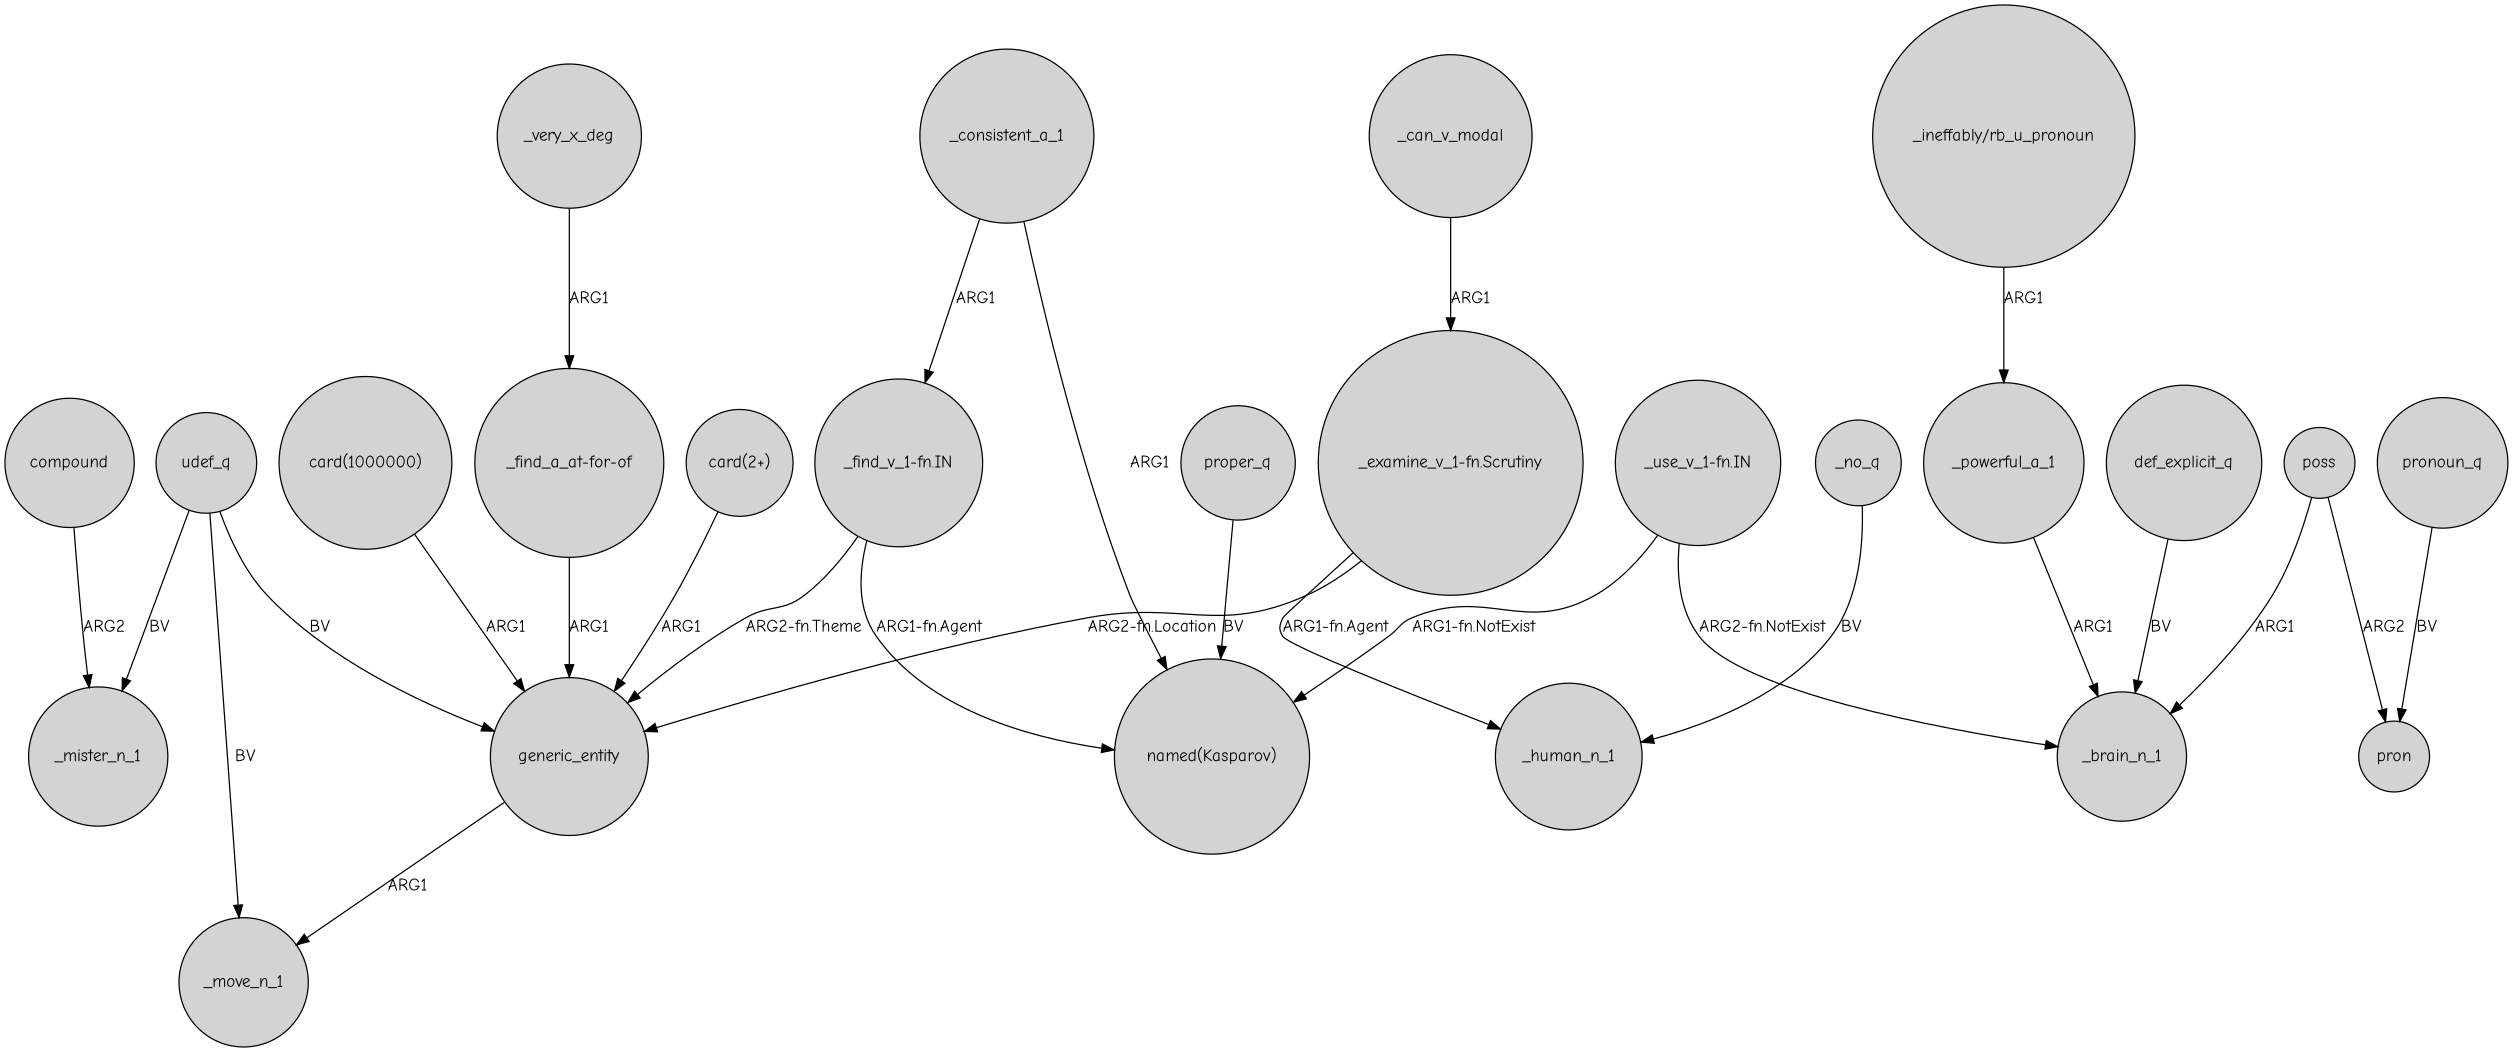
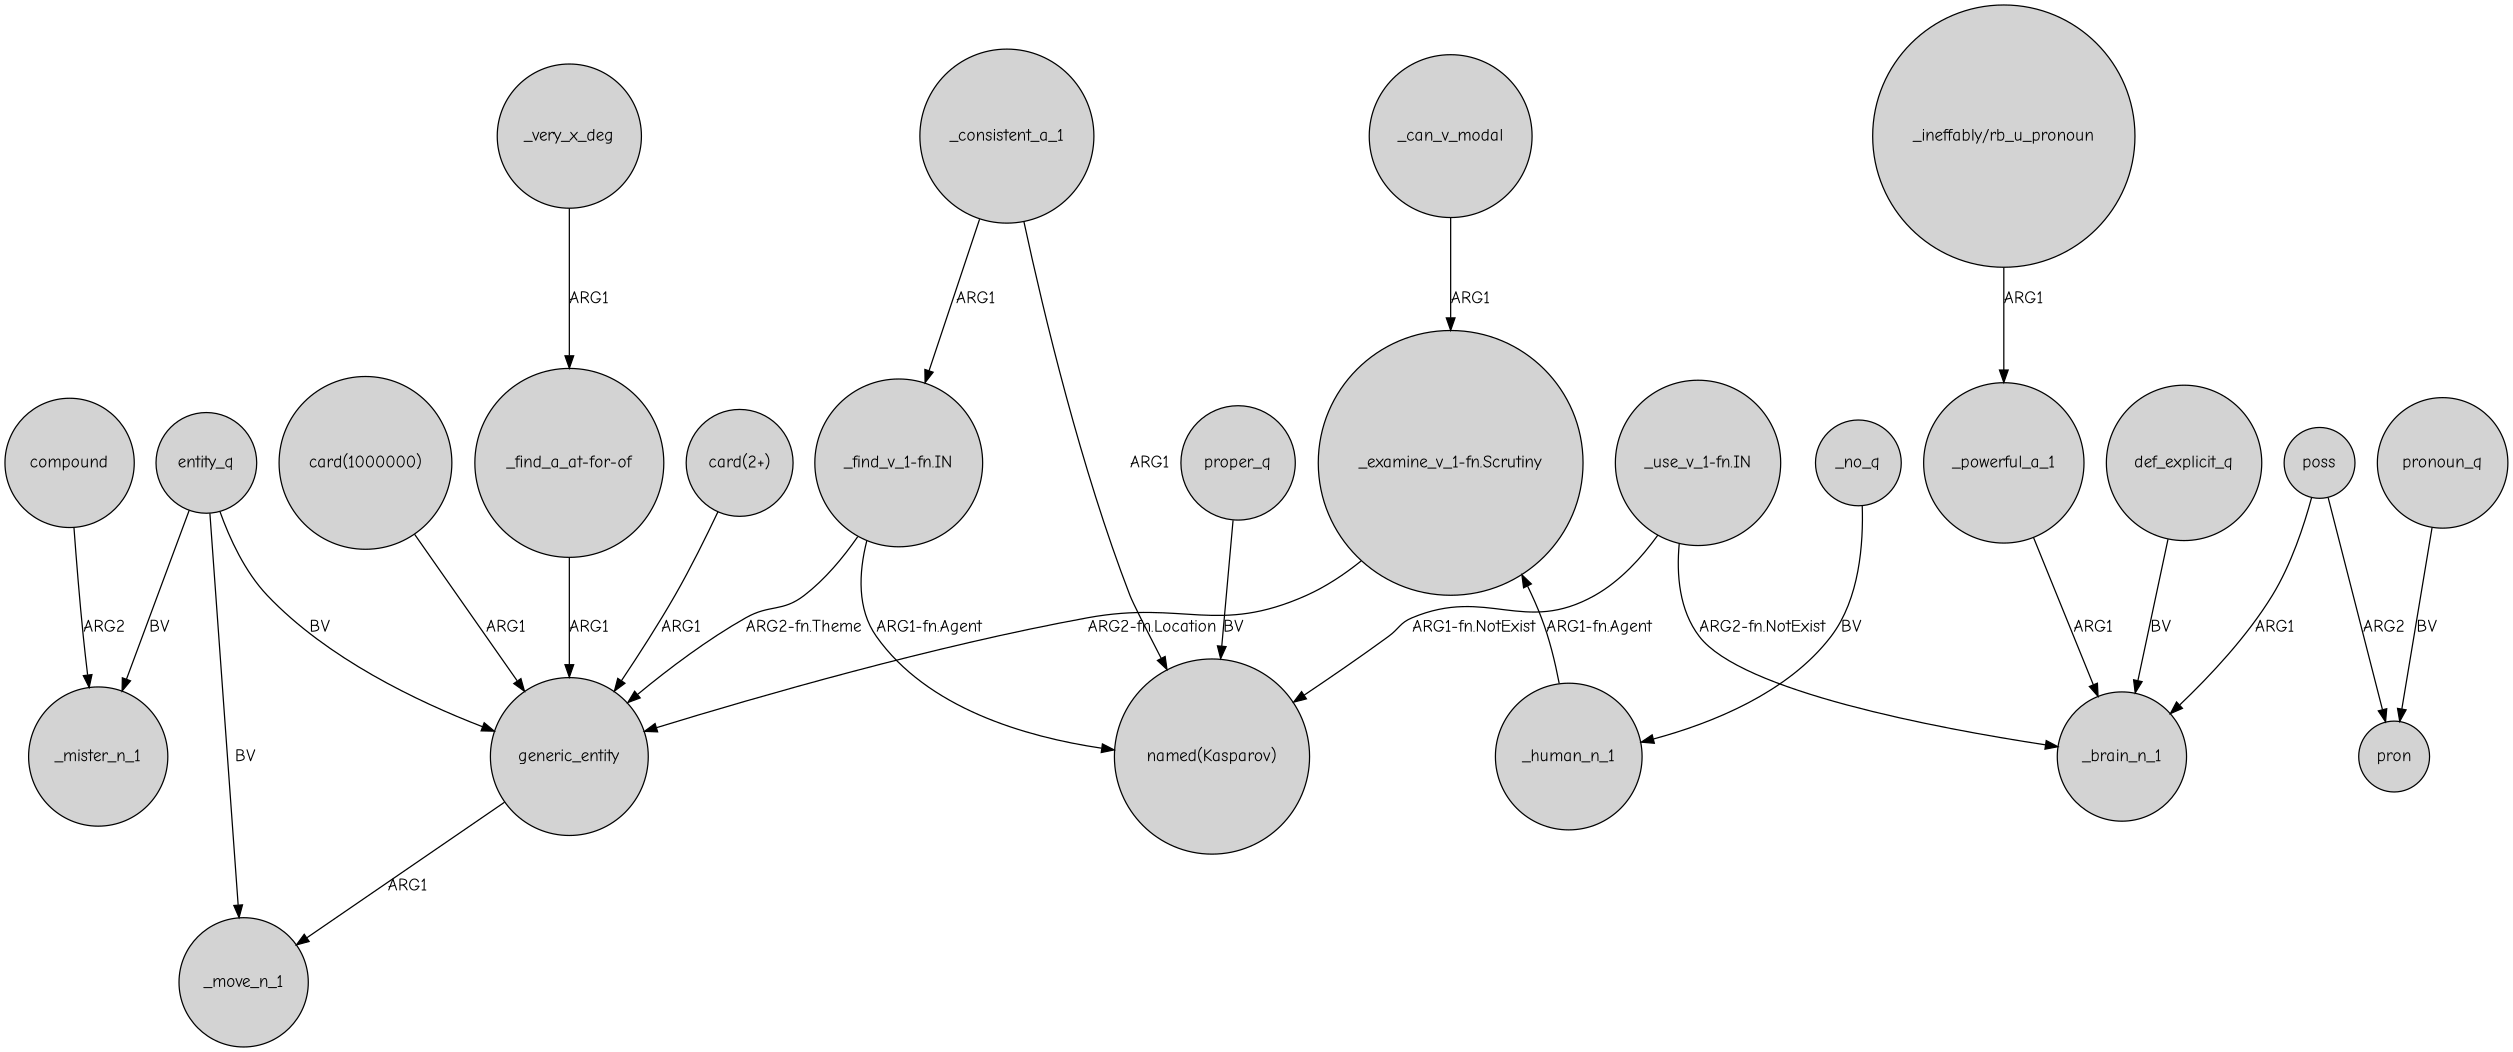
  digraph {
    fontname="Comic Neue"
    node [fontname="Comic Neue" shape=circle style=filled]
    edge [fontname="Comic Neue"]
    "card(1000000)"
    generic_entity
    _move_n_1
    _powerful_a_1
    _brain_n_1
    _no_q
    _human_n_1
-   udef_q
+   udef_q [label=entity_q]
    _mister_n_1
    poss
    pron
    _consistent_a_1
    "_find_v_1-fn.IN"
    "named(Kasparov)"
    "_examine_v_1-fn.Scrutiny"
    compound
    n17 [label="_ineffably/rb_u_pronoun"]
    pronoun_q
    n19 [label="_find_a_at-for-of"]
    "_use_v_1-fn.IN"
    _very_x_deg
    def_explicit_q
    "card(2+)"
    _can_v_modal
    proper_q
    "card(1000000)" -> generic_entity [label=ARG1]
    generic_entity -> _move_n_1 [label=ARG1]
    _powerful_a_1 -> _brain_n_1 [label=ARG1]
    _no_q -> _human_n_1 [label=BV]
    udef_q -> generic_entity [label=BV]
    udef_q -> _move_n_1 [label=BV]
    udef_q -> _mister_n_1 [label=BV]
    poss -> _brain_n_1 [label=ARG1]
    poss -> pron [label=ARG2]
    _consistent_a_1 -> "_find_v_1-fn.IN" [label=ARG1]
    _consistent_a_1 -> "named(Kasparov)" [label=ARG1]
    "_find_v_1-fn.IN" -> generic_entity [label="ARG2-fn.Theme"]
    "_find_v_1-fn.IN" -> "named(Kasparov)" [label="ARG1-fn.Agent"]
    "_examine_v_1-fn.Scrutiny" -> generic_entity [label="ARG2-fn.Location"]
-   "_examine_v_1-fn.Scrutiny" -> _human_n_1 [label="ARG1-fn.Agent"]
+   _human_n_1 -> "_examine_v_1-fn.Scrutiny" [label="ARG1-fn.Agent"]
    compound -> _mister_n_1 [label=ARG2]
    n17 -> _powerful_a_1 [label=ARG1]
    pronoun_q -> pron [label=BV]
    n19 -> generic_entity [label=ARG1]
    "_use_v_1-fn.IN" -> _brain_n_1 [label="ARG2-fn.NotExist"]
    "_use_v_1-fn.IN" -> "named(Kasparov)" [label="ARG1-fn.NotExist"]
    _very_x_deg -> n19 [label=ARG1]
    def_explicit_q -> _brain_n_1 [label=BV]
    "card(2+)" -> generic_entity [label=ARG1]
    _can_v_modal -> "_examine_v_1-fn.Scrutiny" [label=ARG1]
    proper_q -> "named(Kasparov)" [label=BV]
  }
